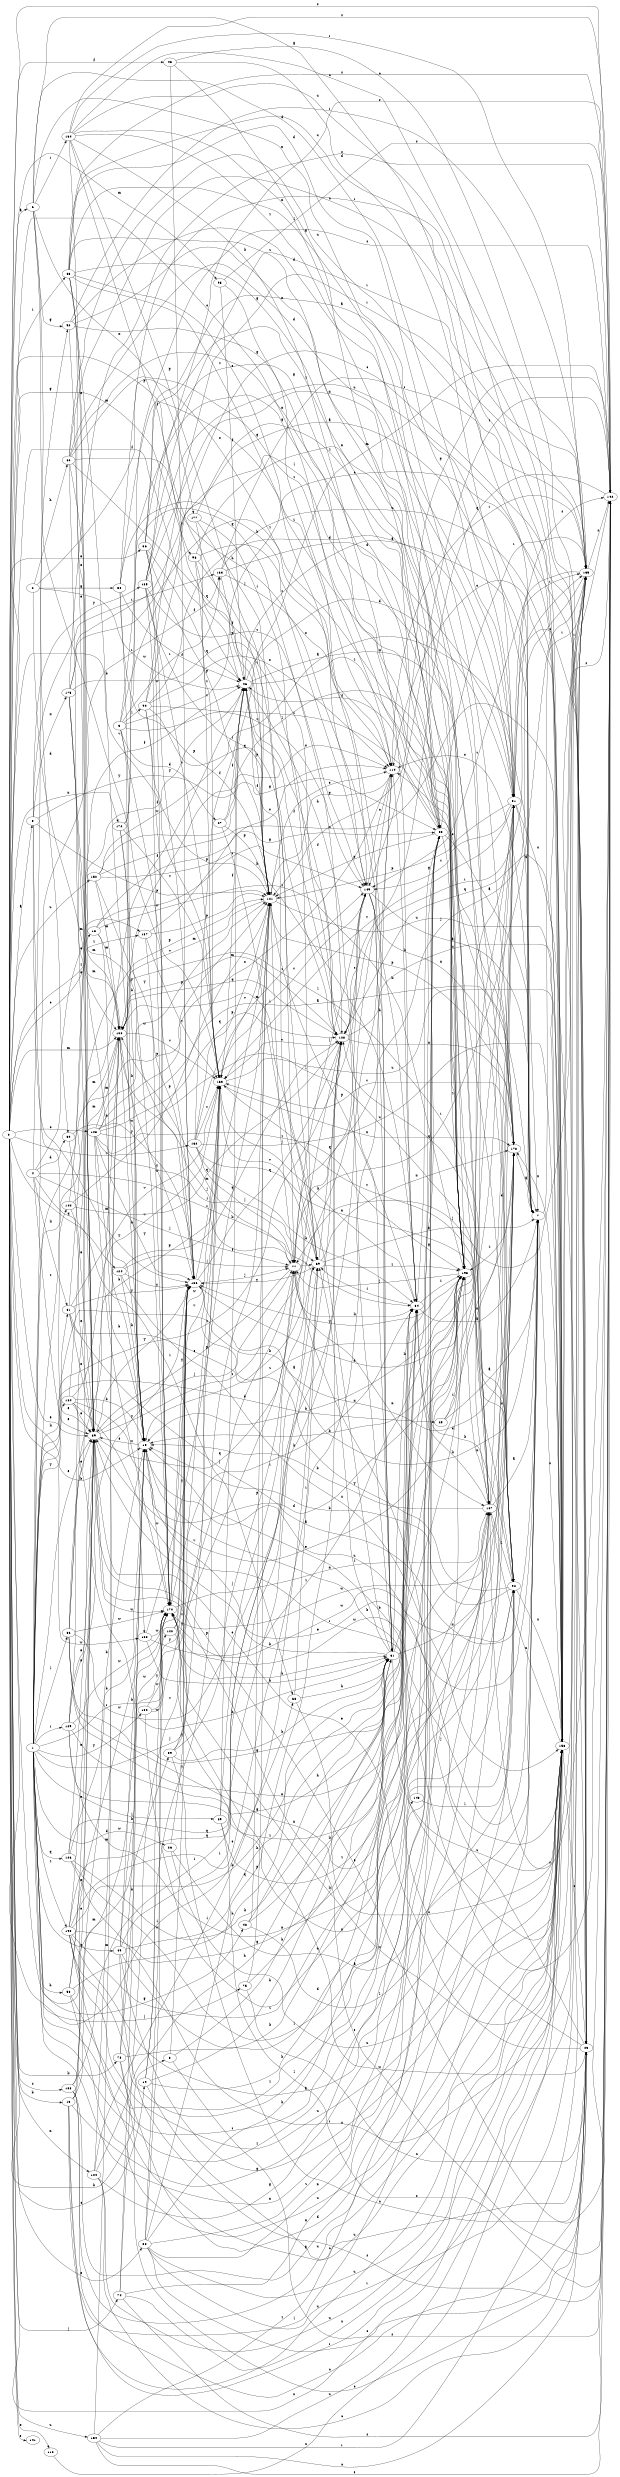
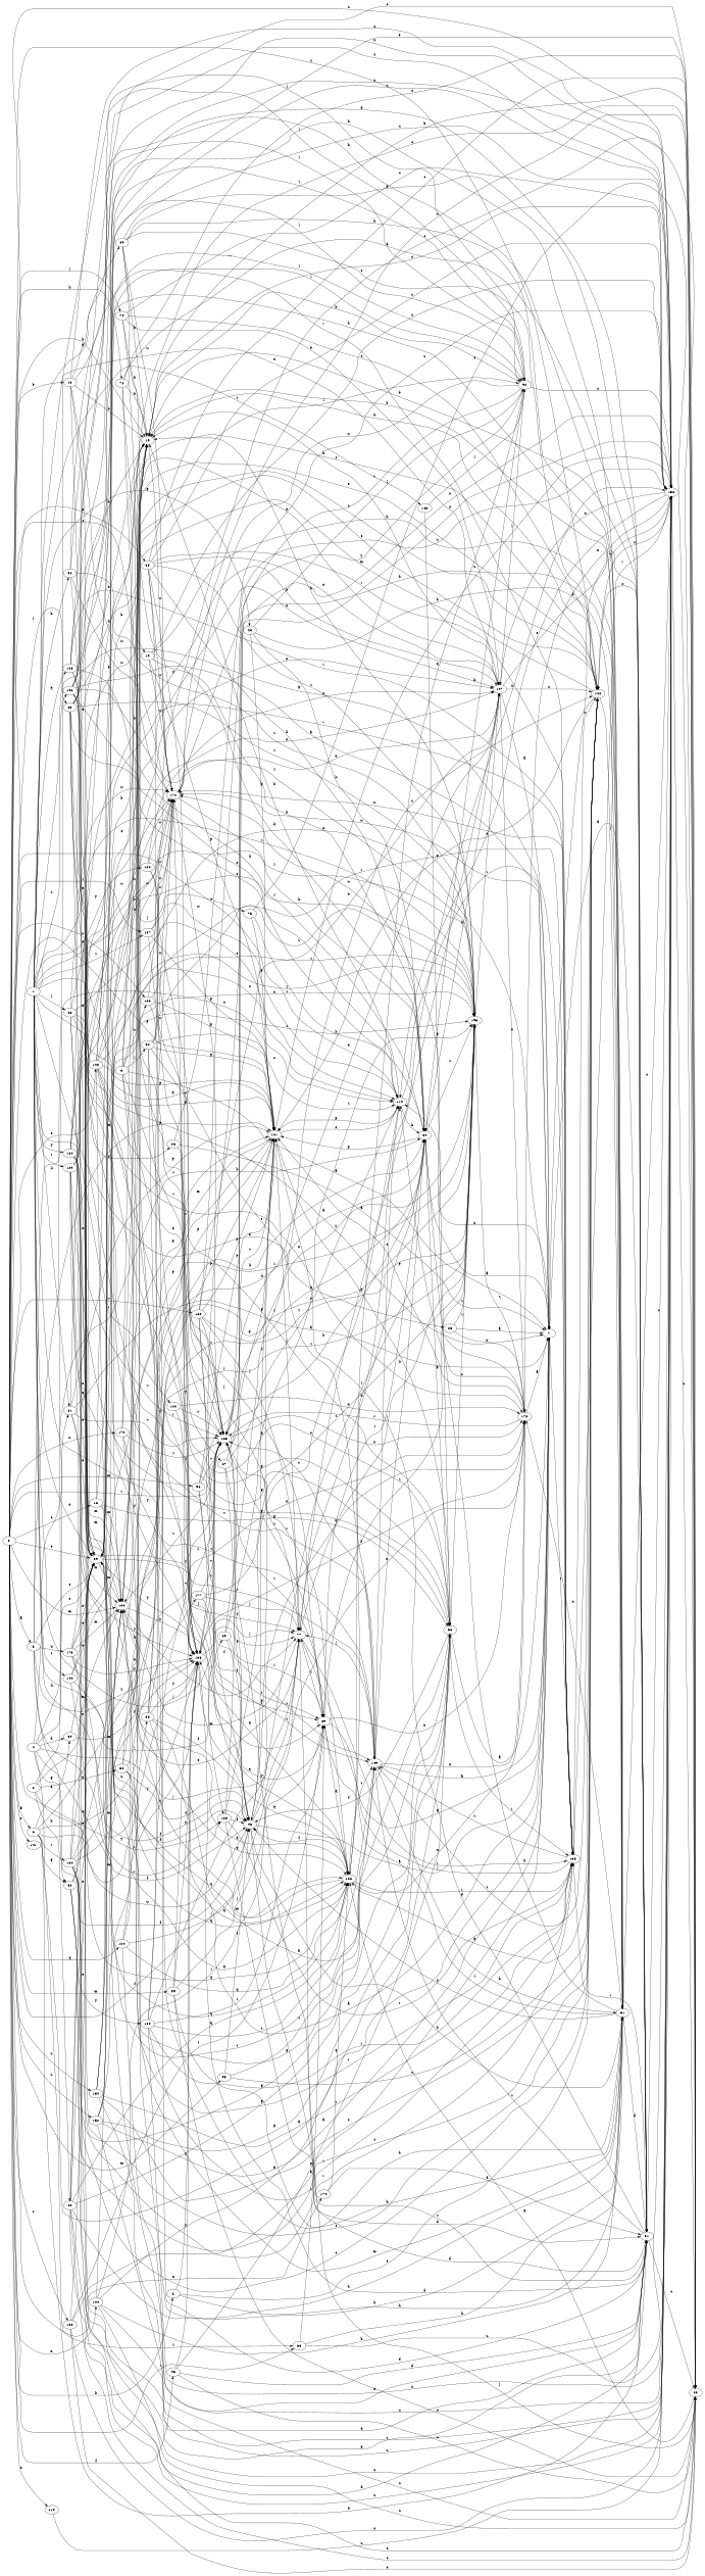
  strict digraph {
    rankdir=LR
    0
    5
    6
    8
    13
    15
    18
    19
    36
    38
    39
    43
    46
    63
    68
    74
    78
    95
    96
    n20 [label=59]
    100
    104
    108
    112
    114
    121
    124
    138
    141
    142
    152
    154
    156
    162
    163
    168
    172
+   174
    187
    133
    92
    175
    185
    186
    7
    30
    52
    31
    134
    177
    178
    61
    135
    170
    53
    149
    193
    84
    107
    23
    128
    77
    69
    1
    25
    26
    48
    49
    58
    75
    81
    86
    89
    126
    129
    n76 [label=140]
    143
    144
    180
    184
    190
    2
    50
    60
    3
    27
    90
    4
    0 -> 5 [label=a]
    0 -> 6 [label=a]
    0 -> 8 [label=b]
    0 -> 13 [label=b]
    0 -> 15 [label=b]
    0 -> 18 [label=c]
    0 -> 19 [label=c]
    0 -> 36 [label=e]
    0 -> 38 [label=e]
    0 -> 39 [label=e]
    0 -> 43 [label=f]
    0 -> 46 [label=f]
    0 -> 63 [label=i]
    0 -> 68 [label=i]
    0 -> 74 [label=j]
    0 -> 78 [label=k]
    0 -> 95 [label=m]
    0 -> 96 [label=m]
    0 -> n20 [label=m]
    0 -> 100 [label=m]
    0 -> 104 [label=n]
    0 -> 108 [label=o]
    0 -> 112 [label=o]
    0 -> 114 [label=o]
    0 -> 121 [label=p]
    0 -> 124 [label=q]
    0 -> 138 [label=s]
    0 -> 141 [label=s]
    0 -> 142 [label=s]
    0 -> 152 [label=u]
    0 -> 154 [label=u]
    0 -> 156 [label=u]
    0 -> 162 [label=v]
    0 -> 163 [label=v]
    0 -> 168 [label=w]
    0 -> 172 [label=x]
+   0 -> 174 [label=x]
    0 -> 187 [label=z]
    5 -> 39 [label=e]
    5 -> 121 [label=p]
    5 -> 133 [label=r]
    5 -> 92 [label=l]
    5 -> 175 [label=x]
    5 -> 185 [label=y]
    5 -> 186 [label=y]
    6 -> 186 [label=y]
    6 -> 7 [label=a]
    6 -> 30 [label=d]
    6 -> 52 [label=g]
    6 -> 31 [label=d]
    6 -> 134 [label=r]
    6 -> 177 [label=x]
    6 -> 178 [label=x]
    8 -> 142 [label=s]
    8 -> 186 [label=y]
    8 -> 61 [label=h]
    13 -> 15 [label=b]
    13 -> 39 [label=e]
    13 -> 156 [label=u]
    13 -> 92 [label=l]
    13 -> 135 [label=r]
    13 -> 170 [label=w]
    13 -> 53 [label=g]
    15 -> 39 [label=e]
    15 -> 156 [label=u]
    15 -> 170 [label=w]
    18 -> 15 [label=b]
    18 -> 100 [label=m]
    18 -> 53 [label=g]
    18 -> 149 [label=t]
    18 -> 193 [label=z]
    19 -> 121 [label=p]
    19 -> 156 [label=u]
    19 -> 61 [label=h]
    19 -> 170 [label=w]
    19 -> 84 [label=k]
    36 -> 46 [label=f]
    36 -> 121 [label=p]
    36 -> 186 [label=y]
    36 -> 7 [label=a]
    36 -> 170 [label=w]
    36 -> 53 [label=g]
    36 -> 193 [label=z]
    38 -> 156 [label=u]
    38 -> 186 [label=y]
    38 -> 135 [label=r]
    38 -> 170 [label=w]
    38 -> 193 [label=z]
    38 -> 84 [label=k]
    38 -> 107 [label=n]
    38 -> 23 [label=c]
    38 -> 128 [label=q]
    39 -> 100 [label=m]
    39 -> 142 [label=s]
    39 -> 186 [label=y]
    39 -> 170 [label=w]
    39 -> 149 [label=t]
    39 -> 128 [label=q]
    39 -> 77 [label=j]
    43 -> 186 [label=y]
    43 -> 31 [label=d]
    43 -> 53 [label=g]
    43 -> 23 [label=c]
    46 -> 121 [label=p]
    46 -> 7 [label=a]
    46 -> 31 [label=d]
    46 -> 178 [label=x]
    46 -> 61 [label=h]
    46 -> 193 [label=z]
    63 -> 15 [label=b]
    63 -> 39 [label=e]
    63 -> 100 [label=m]
    63 -> 114 [label=o]
    63 -> 142 [label=s]
    63 -> 156 [label=u]
    63 -> 92 [label=l]
    63 -> 31 [label=d]
    63 -> 53 [label=g]
    63 -> 149 [label=t]
    63 -> 193 [label=z]
    68 -> 156 [label=u]
    68 -> 61 [label=h]
    68 -> 69 [label=i]
    74 -> 15 [label=b]
    74 -> 142 [label=s]
    74 -> 156 [label=u]
    74 -> 163 [label=v]
    74 -> 107 [label=n]
    78 -> 15 [label=b]
    78 -> 186 [label=y]
    78 -> 31 [label=d]
    78 -> 84 [label=k]
    78 -> 23 [label=c]
    95 -> 46 [label=f]
    95 -> 142 [label=s]
    95 -> 149 [label=t]
    96 -> 121 [label=p]
    96 -> 163 [label=v]
    96 -> 149 [label=t]
    96 -> 107 [label=n]
    96 -> 69 [label=i]
    n20 -> 163 [label=v]
    n20 -> 186 [label=y]
    n20 -> 61 [label=h]
    n20 -> 23 [label=c]
    n20 -> 77 [label=j]
    100 -> 15 [label=b]
    100 -> 163 [label=v]
    100 -> 92 [label=l]
    100 -> 186 [label=y]
    100 -> 128 [label=q]
    100 -> 77 [label=j]
    104 -> 100 [label=m]
    104 -> 156 [label=u]
    104 -> 61 [label=h]
    104 -> 53 [label=g]
    104 -> 23 [label=c]
    104 -> 69 [label=i]
    108 -> 15 [label=b]
    108 -> 100 [label=m]
    108 -> 114 [label=o]
    108 -> 121 [label=p]
    108 -> 92 [label=l]
    108 -> 186 [label=y]
    108 -> 7 [label=a]
    108 -> 170 [label=w]
    108 -> 193 [label=z]
    108 -> 128 [label=q]
    108 -> 69 [label=i]
    112 -> 156 [label=u]
    114 -> 15 [label=b]
    114 -> 121 [label=p]
    114 -> 135 [label=r]
    114 -> 84 [label=k]
    121 -> 46 [label=f]
    121 -> 100 [label=m]
    121 -> 114 [label=o]
    121 -> 156 [label=u]
    121 -> 163 [label=v]
    121 -> 77 [label=j]
    124 -> 15 [label=b]
    124 -> 156 [label=u]
    124 -> 186 [label=y]
    124 -> 128 [label=q]
    124 -> 77 [label=j]
    138 -> 39 [label=e]
    138 -> 156 [label=u]
    138 -> 7 [label=a]
    138 -> 23 [label=c]
    138 -> 69 [label=i]
    142 -> 15 [label=b]
    142 -> 39 [label=e]
    142 -> 100 [label=m]
    142 -> 121 [label=p]
    142 -> 149 [label=t]
    142 -> 128 [label=q]
-   142 -> 77 [label=j]
+   142 -> 61 [label=j]
    152 -> 100 [label=m]
    152 -> 156 [label=u]
    152 -> 186 [label=y]
    152 -> 7 [label=a]
    152 -> 53 [label=g]
    152 -> 84 [label=k]
    154 -> 100 [label=m]
    154 -> 142 [label=s]
    154 -> 156 [label=u]
    154 -> 135 [label=r]
    154 -> 193 [label=z]
    154 -> 23 [label=c]
    156 -> 114 [label=o]
    156 -> 142 [label=s]
    156 -> 178 [label=x]
    156 -> 135 [label=r]
    156 -> 107 [label=n]
    156 -> 23 [label=c]
    162 -> 46 [label=f]
    162 -> 121 [label=p]
    162 -> 156 [label=u]
    162 -> 163 [label=v]
    162 -> 149 [label=t]
    162 -> 84 [label=k]
    162 -> 107 [label=n]
    162 -> 77 [label=j]
    163 -> 46 [label=f]
    163 -> 156 [label=u]
    163 -> 178 [label=x]
    163 -> 170 [label=w]
    163 -> 84 [label=k]
    168 -> 121 [label=p]
    168 -> 61 [label=h]
    168 -> 170 [label=w]
    168 -> 193 [label=z]
    172 -> 15 [label=b]
    172 -> 163 [label=v]
    172 -> 170 [label=w]
    172 -> 53 [label=g]
    172 -> 128 [label=q]
+   174 -> 31 [label=d]
+   174 -> 128 [label=q]
    187 -> 114 [label=o]
    187 -> 121 [label=p]
    187 -> 163 [label=v]
    187 -> 170 [label=w]
    133 -> 46 [label=f]
    133 -> 114 [label=o]
    133 -> 156 [label=u]
    133 -> 31 [label=d]
    133 -> 135 [label=r]
    92 -> 15 [label=b]
    92 -> 156 [label=u]
    92 -> 163 [label=v]
    92 -> 186 [label=y]
    92 -> 170 [label=w]
    92 -> 84 [label=k]
    92 -> 128 [label=q]
    175 -> 39 [label=e]
    175 -> 100 [label=m]
    175 -> 142 [label=s]
    175 -> 92 [label=l]
    175 -> 186 [label=y]
    175 -> 193 [label=z]
    175 -> 128 [label=q]
    185 -> 142 [label=s]
    185 -> 156 [label=u]
    185 -> 163 [label=v]
    185 -> 178 [label=x]
    185 -> 135 [label=r]
    185 -> 170 [label=w]
    185 -> 149 [label=t]
    185 -> 69 [label=i]
    186 -> 163 [label=v]
    186 -> 31 [label=d]
    186 -> 178 [label=x]
    186 -> 128 [label=q]
    186 -> 77 [label=j]
    7 -> 39 [label=e]
    7 -> 114 [label=o]
    7 -> 156 [label=u]
    7 -> 135 [label=r]
    7 -> 170 [label=w]
    30 -> 39 [label=e]
    30 -> 186 [label=y]
    52 -> 39 [label=e]
    52 -> 31 [label=d]
    52 -> 135 [label=r]
    52 -> 53 [label=g]
    52 -> 107 [label=n]
    31 -> 15 [label=b]
    31 -> 39 [label=e]
    31 -> 121 [label=p]
    31 -> 142 [label=s]
    31 -> 156 [label=u]
    31 -> 163 [label=v]
    31 -> 7 [label=a]
    31 -> 135 [label=r]
    31 -> 149 [label=t]
    31 -> 23 [label=c]
    134 -> 39 [label=e]
    134 -> 46 [label=f]
    134 -> 121 [label=p]
    134 -> 142 [label=s]
    134 -> 156 [label=u]
    134 -> 135 [label=r]
    134 -> 193 [label=z]
    134 -> 84 [label=k]
    134 -> 107 [label=n]
    134 -> 23 [label=c]
    177 -> 163 [label=v]
    177 -> 193 [label=z]
    177 -> 77 [label=j]
    177 -> 69 [label=i]
    178 -> 114 [label=o]
    178 -> 121 [label=p]
    178 -> 163 [label=v]
    178 -> 7 [label=a]
    178 -> 170 [label=w]
    178 -> 193 [label=z]
    61 -> 15 [label=b]
    61 -> 46 [label=f]
    61 -> 100 [label=m]
    61 -> 156 [label=u]
    61 -> 31 [label=d]
    61 -> 178 [label=x]
    61 -> 84 [label=k]
    61 -> 69 [label=i]
    135 -> 142 [label=s]
    135 -> 170 [label=w]
    135 -> 149 [label=t]
    135 -> 77 [label=j]
    170 -> 186 [label=y]
    170 -> 61 [label=h]
    170 -> 84 [label=k]
    170 -> 107 [label=n]
    53 -> 46 [label=f]
    53 -> 121 [label=p]
    53 -> 7 [label=a]
    53 -> 135 [label=r]
    53 -> 193 [label=z]
    149 -> 114 [label=o]
    149 -> 163 [label=v]
    149 -> 7 [label=a]
    149 -> 178 [label=x]
    149 -> 61 [label=h]
    149 -> 84 [label=k]
    149 -> 77 [label=j]
    193 -> 15 [label=b]
    193 -> 186 [label=y]
    193 -> 107 [label=n]
    193 -> 77 [label=j]
    84 -> 121 [label=p]
    84 -> 7 [label=a]
    84 -> 53 [label=g]
    84 -> 193 [label=z]
    84 -> 69 [label=i]
    107 -> 15 [label=b]
    107 -> 142 [label=s]
    107 -> 92 [label=l]
    107 -> 7 [label=a]
    107 -> 31 [label=d]
    107 -> 178 [label=x]
    107 -> 84 [label=k]
    23 -> 15 [label=b]
    23 -> 39 [label=e]
    23 -> 170 [label=w]
    23 -> 128 [label=q]
    23 -> 77 [label=j]
    128 -> 46 [label=f]
    128 -> 100 [label=m]
    128 -> 156 [label=u]
    128 -> 163 [label=v]
    128 -> 178 [label=x]
    128 -> 135 [label=r]
    128 -> 149 [label=t]
    77 -> 39 [label=e]
    77 -> 100 [label=m]
    77 -> 135 [label=r]
    77 -> 84 [label=k]
    77 -> 107 [label=n]
    77 -> 69 [label=i]
    69 -> 163 [label=v]
    69 -> 186 [label=y]
    69 -> 7 [label=a]
    69 -> 178 [label=x]
    69 -> 193 [label=z]
    69 -> 128 [label=q]
    1 -> 39 [label=e]
    1 -> 121 [label=p]
    1 -> 187 [label=z]
    1 -> 133 [label=r]
    1 -> 7 [label=a]
    1 -> 149 [label=t]
    1 -> 193 [label=z]
    1 -> 107 [label=n]
    1 -> 77 [label=j]
    1 -> 25 [label=d]
    1 -> 26 [label=d]
    1 -> 48 [label=g]
    1 -> 49 [label=g]
    1 -> 58 [label=h]
    1 -> 75 [label=j]
    1 -> 81 [label=k]
    1 -> 86 [label=l]
    1 -> 89 [label=l]
    1 -> 126 [label=q]
    1 -> 129 [label=r]
    1 -> n76 [label=r]
    1 -> 143 [label=t]
    1 -> 144 [label=t]
    1 -> 180 [label=y]
    1 -> 184 [label=y]
    1 -> 190 [label=z]
    25 -> 7 [label=a]
    25 -> 178 [label=x]
    25 -> 193 [label=z]
    26 -> 156 [label=u]
    26 -> 186 [label=y]
    26 -> 7 [label=a]
    48 -> 121 [label=p]
    48 -> 92 [label=l]
    48 -> 61 [label=h]
    48 -> 84 [label=k]
    49 -> 15 [label=b]
    49 -> 142 [label=s]
    49 -> 156 [label=u]
    49 -> 31 [label=d]
    49 -> 61 [label=h]
    49 -> 170 [label=w]
    49 -> 69 [label=i]
    58 -> 39 [label=e]
    58 -> 156 [label=u]
    58 -> 61 [label=h]
    58 -> 170 [label=w]
    58 -> 193 [label=z]
    75 -> 121 [label=p]
    75 -> 84 [label=k]
    75 -> 23 [label=c]
    81 -> 39 [label=e]
    81 -> 121 [label=p]
    81 -> 163 [label=v]
    81 -> 186 [label=y]
    81 -> 7 [label=a]
    81 -> 193 [label=z]
    86 -> 39 [label=e]
    86 -> 100 [label=m]
    86 -> 114 [label=o]
    86 -> 121 [label=p]
    86 -> 178 [label=x]
    86 -> 170 [label=w]
    86 -> 53 [label=g]
    86 -> 107 [label=n]
    89 -> 46 [label=f]
    89 -> 142 [label=s]
    89 -> 193 [label=z]
    89 -> 69 [label=i]
    126 -> 15 [label=b]
    126 -> 39 [label=e]
    126 -> 92 [label=l]
    126 -> 135 [label=r]
    126 -> 84 [label=k]
    126 -> 128 [label=q]
    129 -> 39 [label=e]
    129 -> 100 [label=m]
    129 -> 186 [label=y]
    129 -> 170 [label=w]
    129 -> 53 [label=g]
    129 -> 193 [label=z]
    129 -> 107 [label=n]
    n76 -> 163 [label=v]
    n76 -> 186 [label=y]
    n76 -> 178 [label=x]
    143 -> 92 [label=l]
    143 -> 53 [label=g]
    144 -> 39 [label=e]
    144 -> 46 [label=f]
    144 -> 121 [label=p]
    144 -> 128 [label=q]
    180 -> 163 [label=v]
    180 -> 170 [label=w]
    180 -> 107 [label=n]
    180 -> 77 [label=j]
    184 -> 15 [label=b]
    184 -> 39 [label=e]
    184 -> 46 [label=f]
    184 -> 163 [label=v]
    184 -> 31 [label=d]
    184 -> 61 [label=h]
    184 -> 135 [label=r]
    190 -> 39 [label=e]
    190 -> 114 [label=o]
    190 -> 156 [label=u]
    190 -> 92 [label=l]
    190 -> 7 [label=a]
    190 -> 61 [label=h]
    190 -> 53 [label=g]
    190 -> 193 [label=z]
    190 -> 23 [label=c]
    190 -> 128 [label=q]
    2 -> 46 [label=w]
    2 -> 100 [label=m]
    2 -> 114 [label=o]
    2 -> 50 [label=g]
    2 -> 60 [label=h]
    50 -> 15 [label=b]
    50 -> 46 [label=f]
    50 -> 121 [label=p]
    50 -> 61 [label=h]
    50 -> 135 [label=r]
    50 -> 193 [label=z]
    60 -> 15 [label=b]
    60 -> 39 [label=e]
    60 -> 156 [label=u]
    60 -> 31 [label=d]
    60 -> 61 [label=h]
    60 -> 53 [label=g]
    60 -> 107 [label=n]
    60 -> 23 [label=c]
    60 -> 128 [label=q]
    3 -> 142 [label=s]
    3 -> 163 [label=v]
    3 -> 168 [label=w]
    3 -> 133 [label=r]
    3 -> 7 [label=a]
    3 -> 193 [label=z]
    3 -> 23 [label=c]
    3 -> 27 [label=d]
    3 -> 90 [label=l]
    27 -> 46 [label=f]
    27 -> 114 [label=o]
    27 -> 121 [label=p]
    27 -> 69 [label=i]
    90 -> 114 [label=o]
    90 -> 121 [label=p]
    90 -> 31 [label=d]
    90 -> 135 [label=r]
    90 -> 170 [label=w]
    90 -> 149 [label=t]
    90 -> 23 [label=c]
    90 -> 128 [label=q]
    4 -> 39 [label=e]
    4 -> 46 [label=f]
    4 -> 68 [label=i]
    4 -> 30 [label=d]
    4 -> 52 [label=g]
    4 -> 84 [label=k]
    4 -> 77 [label=j]
    4 -> 81 [label=k]
  }
